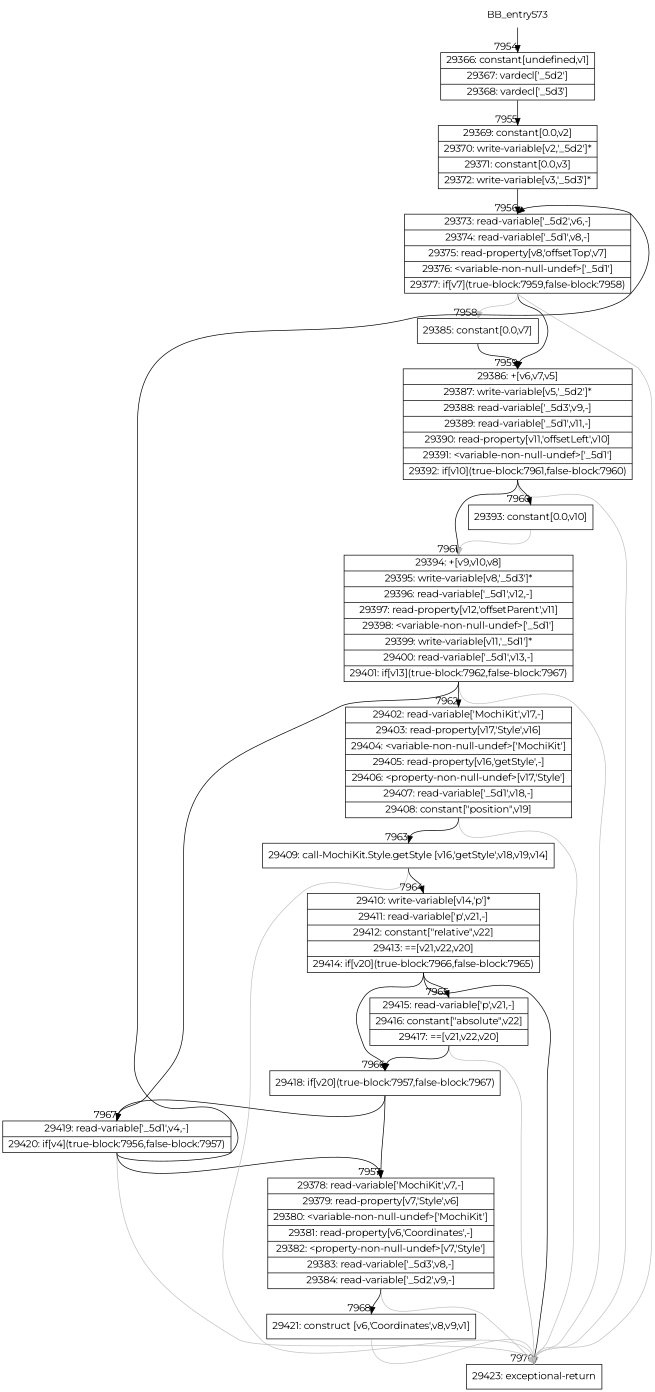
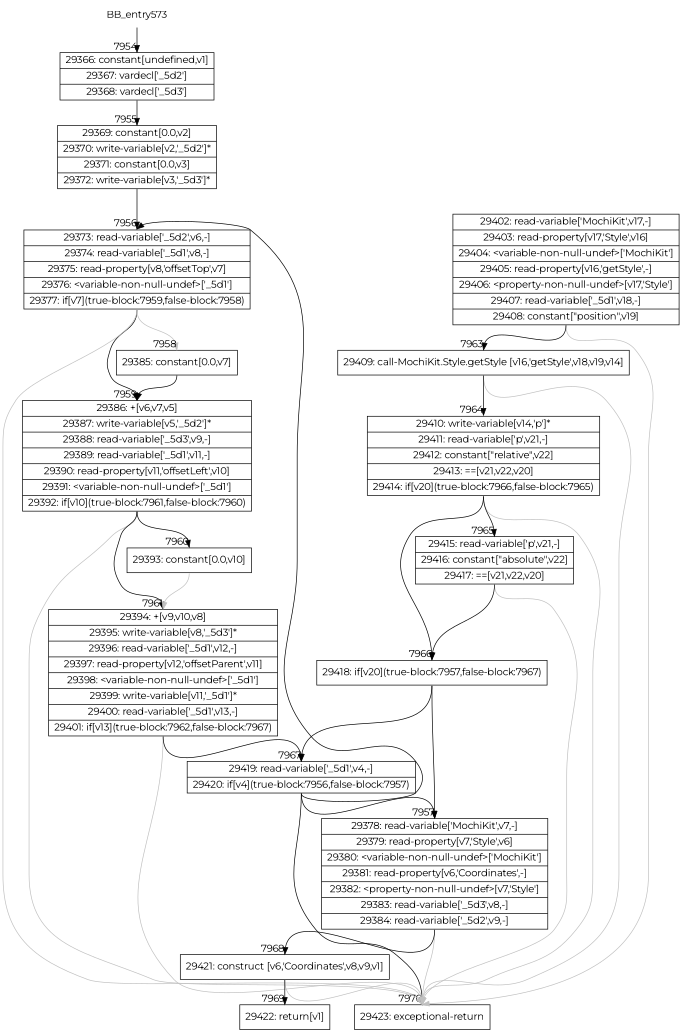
  digraph {
    fontname=Montserrat
    rankdir=TD
    node [fontname=Montserrat shape=record]
    edge [fontname=Montserrat headport=n tailport=s]
    n1 [label=BB_entry573 shape=none]
    n2 [label="{29366: constant[undefined,v1]|29367: vardecl['_5d2']|29368: vardecl['_5d3']}"]
    n3 [label="{29369: constant[0.0,v2]|29370: write-variable[v2,'_5d2']*|29371: constant[0.0,v3]|29372: write-variable[v3,'_5d3']*}"]
    n4 [label="{29373: read-variable['_5d2',v6,-]|29374: read-variable['_5d1',v8,-]|29375: read-property[v8,'offsetTop',v7]|29376: \<variable-non-null-undef\>['_5d1']|29377: if[v7](true-block:7959,false-block:7958)}"]
    n5 [label="{29386: +[v6,v7,v5]|29387: write-variable[v5,'_5d2']*|29388: read-variable['_5d3',v9,-]|29389: read-variable['_5d1',v11,-]|29390: read-property[v11,'offsetLeft',v10]|29391: \<variable-non-null-undef\>['_5d1']|29392: if[v10](true-block:7961,false-block:7960)}"]
    n6 [label="{29385: constant[0.0,v7]}"]
    n7 [label="{29423: exceptional-return}"]
    n8 [label="{29394: +[v9,v10,v8]|29395: write-variable[v8,'_5d3']*|29396: read-variable['_5d1',v12,-]|29397: read-property[v12,'offsetParent',v11]|29398: \<variable-non-null-undef\>['_5d1']|29399: write-variable[v11,'_5d1']*|29400: read-variable['_5d1',v13,-]|29401: if[v13](true-block:7962,false-block:7967)}"]
    n9 [label="{29393: constant[0.0,v10]}"]
    n10 [label="{29402: read-variable['MochiKit',v17,-]|29403: read-property[v17,'Style',v16]|29404: \<variable-non-null-undef\>['MochiKit']|29405: read-property[v16,'getStyle',-]|29406: \<property-non-null-undef\>[v17,'Style']|29407: read-variable['_5d1',v18,-]|29408: constant[\"position\",v19]}"]
    n11 [label="{29419: read-variable['_5d1',v4,-]|29420: if[v4](true-block:7956,false-block:7957)}"]
    n12 [label="{29378: read-variable['MochiKit',v7,-]|29379: read-property[v7,'Style',v6]|29380: \<variable-non-null-undef\>['MochiKit']|29381: read-property[v6,'Coordinates',-]|29382: \<property-non-null-undef\>[v7,'Style']|29383: read-variable['_5d3',v8,-]|29384: read-variable['_5d2',v9,-]}"]
    n13 [label="{29421: construct [v6,'Coordinates',v8,v9,v1]}"]
+   n14 [label="{29422: return[v1]}"]
    n15 [label="{29409: call-MochiKit.Style.getStyle [v16,'getStyle',v18,v19,v14]}"]
    n16 [label="{29410: write-variable[v14,'p']*|29411: read-variable['p',v21,-]|29412: constant[\"relative\",v22]|29413: ==[v21,v22,v20]|29414: if[v20](true-block:7966,false-block:7965)}"]
    n17 [label="{29418: if[v20](true-block:7957,false-block:7967)}"]
    n18 [label="{29415: read-variable['p',v21,-]|29416: constant[\"absolute\",v22]|29417: ==[v21,v22,v20]}"]
    n1 -> n2 [headlabel="    7954"]
    n2 -> n3 [headlabel="      7955"]
    n3 -> n4 [headlabel="      7956"]
    n4 -> n5 [headlabel="      7959"]
    n4 -> n6 [color=gray headlabel="      7958"]
    n4 -> n7 [color=gray headlabel="      7970"]
    n5 -> n7 [color=gray]
    n5 -> n8 [headlabel="      7961"]
    n5 -> n9 [headlabel="      7960"]
    n6 -> n5
    n8 -> n7 [color=gray]
-   n8 -> n10 [headlabel="      7962"]
    n8 -> n11 [headlabel="      7967"]
    n9 -> n8 [color=gray]
    n10 -> n7 [color=gray]
    n10 -> n15 [headlabel="      7963"]
    n11 -> n4
-   n11 -> n7 [color=gray]
+   n11 -> n7 [color=black]
    n11 -> n12
    n12 -> n7 [color=gray]
    n12 -> n13 [headlabel="      7968"]
    n13 -> n7 [color=gray]
+   n13 -> n14 [headlabel="      7969"]
    n15 -> n7 [color=gray]
    n15 -> n16 [headlabel="      7964"]
-   n16 -> n7 [color=black]
+   n16 -> n7 [color=gray]
    n16 -> n17 [headlabel="      7966"]
    n16 -> n18 [headlabel="      7965"]
    n17 -> n11
    n17 -> n12 [headlabel="      7957"]
    n18 -> n7 [color=gray]
    n18 -> n17
  }
